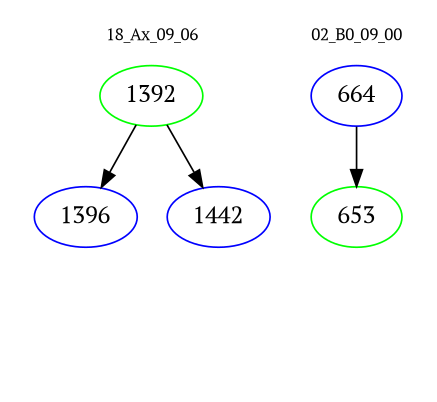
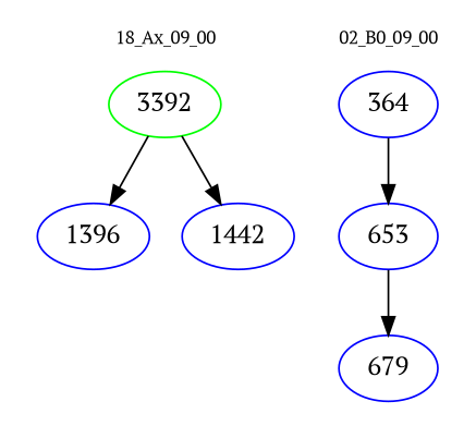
  digraph {
    fontname="PT Serif"
    node [color=blue fontname="PT Serif"]
    edge [color=black fontname="PT Serif"]
    n1 [label=1396]
-   n2 [color=green label=1392]
+   n2 [color=green label=3392]
    n3 [label=1442]
-   n4 [label=664]
-   n5 [color=green label=653]
+   n4 [label=364]
+   n5 [label=653]
+   n6 [label=679]
    subgraph cluster_1 {
      color=white
      fontsize=10
-     label="18_Ax_09_06"
+     label="18_Ax_09_00"
      n1
      n2
      n3
    }
    subgraph cluster_2 {
      color=white
      fontsize=10
      label="02_B0_09_00"
      n4
      n5
+     n6
    }
    n2 -> n1
    n2 -> n3
    n4 -> n5
+   n5 -> n6
  }
